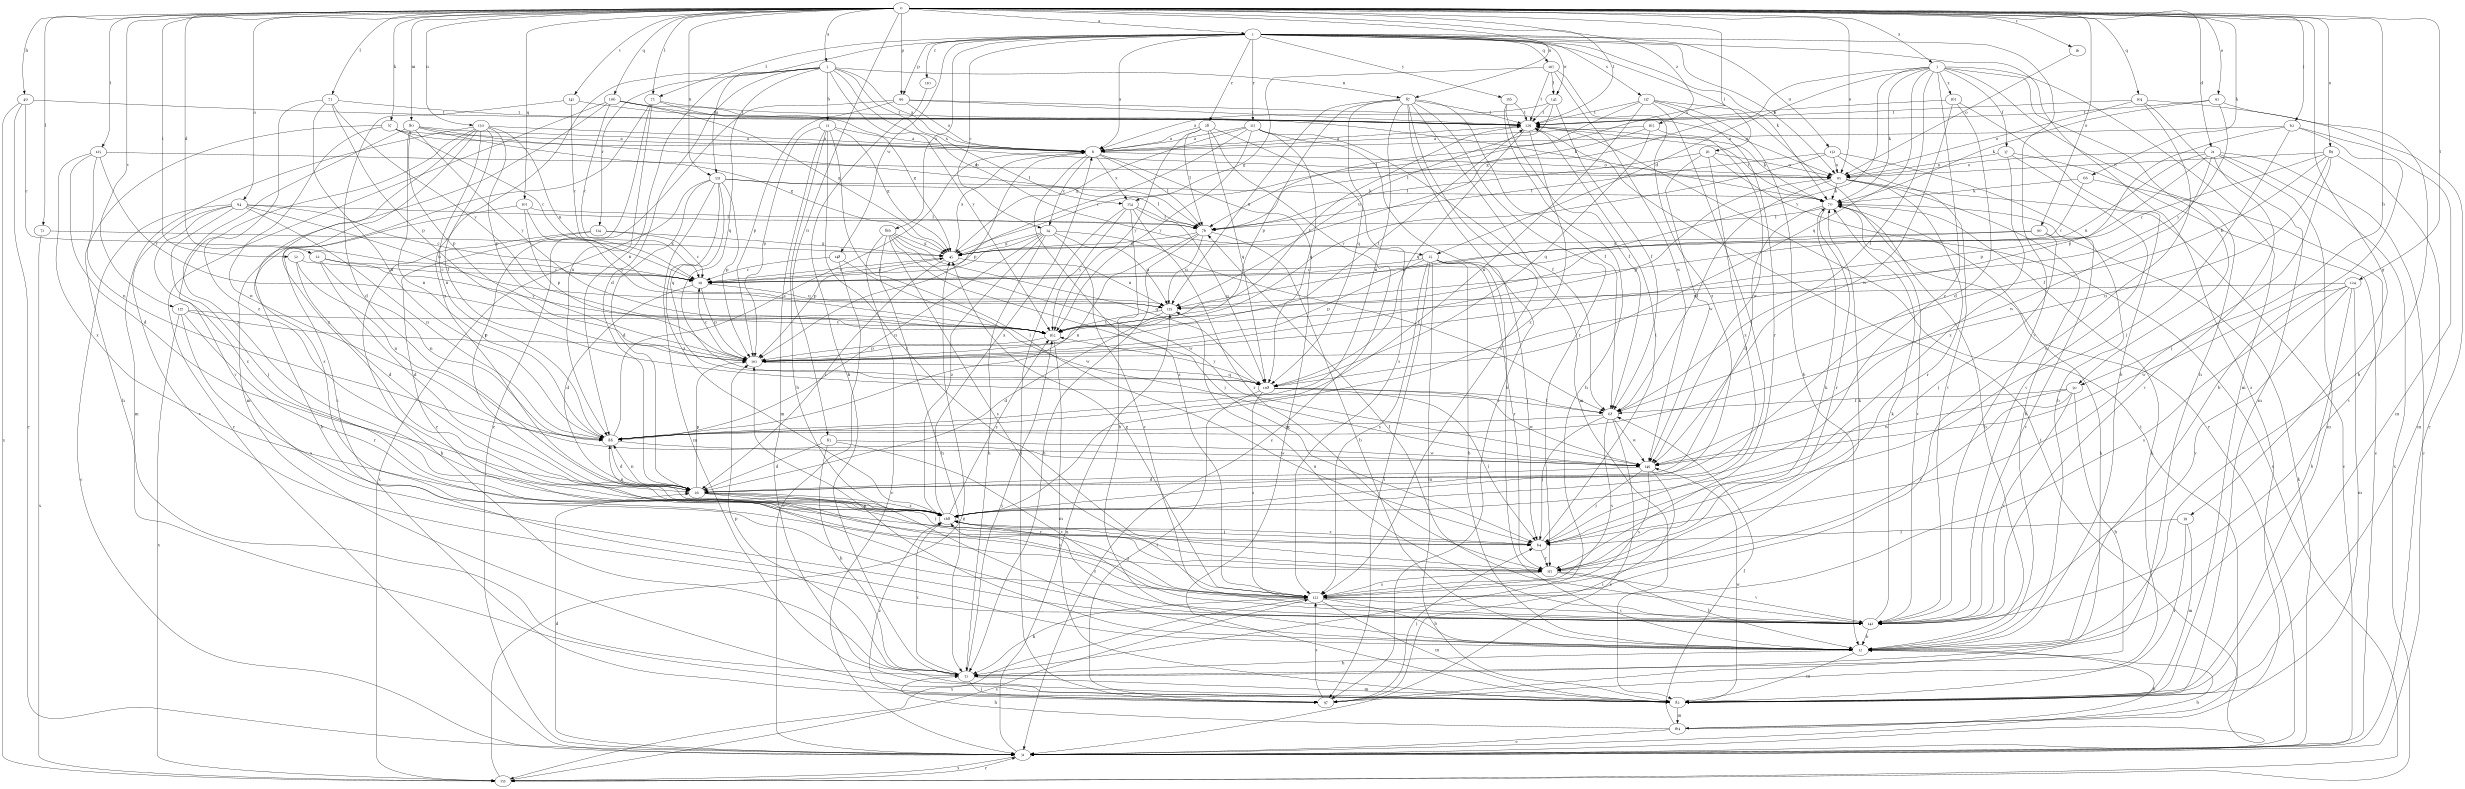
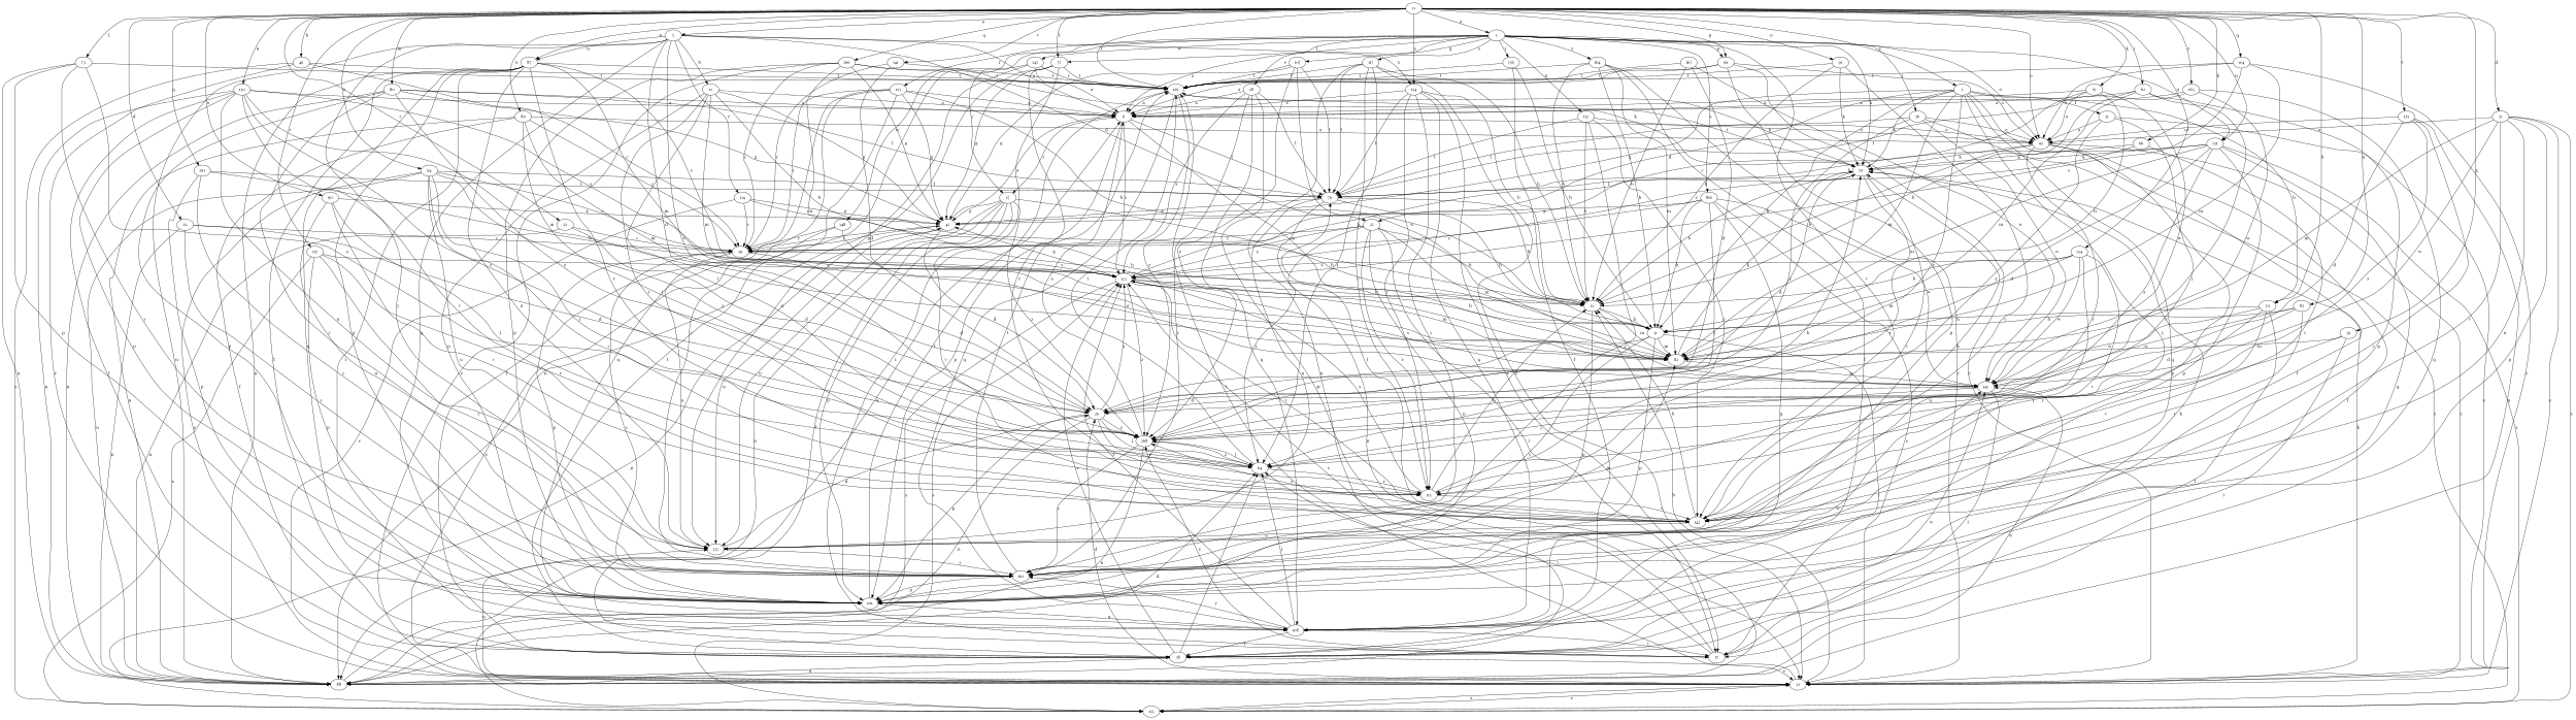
  strict digraph {
    fontname="Playfair Display"
    node [fontname="Playfair Display"]
    edge [fontname="Playfair Display"]
    0
    1
    3
    5
-   16
    21
    22
    39
    49
    50
    52
    62
    66
    67
-   71
    73
    75
    80
    83
    87
    89
    90
    91
    94
    95
    99
    103
    104
    106
    124
    125
    129
    130
-   131 [label=531]
+   131
    137
    141
    154
    163
    6
-   17 [label=14]
+   17
    28
    56
    70
    107
-   110
    113
    n47 [label=816]
    117
    132
    142
    145
    148
    156
    164
    25
    37
-   38 [label=68]
+   38
    45
    51
    82
    108
    162
    165
-   168
+   168 [label=268]
    11
    26
    88
    114
    101
    135
    31
    149
    155
    19
    64
-   57 [label=97]
+   57
    115
    12
    76
    122
    0 -> 1 [label=a]
    0 -> 3 [label=a]
    0 -> 5 [label=a]
-   0 -> 16 [label=c]
    0 -> 21 [label=d]
    0 -> 22 [label=d]
    0 -> 39 [label=g]
    0 -> 49 [label=h]
    0 -> 50 [label=h]
    0 -> 52 [label=i]
    0 -> 62 [label=j]
    0 -> 66 [label=k]
    0 -> 67 [label=k]
-   0 -> 71 [label=l]
    0 -> 73 [label=l]
    0 -> 75 [label=l]
    0 -> 80 [label=m]
    0 -> 83 [label=n]
    0 -> 87 [label=n]
    0 -> 89 [label=o]
    0 -> 90 [label=o]
    0 -> 91 [label=o]
    0 -> 94 [label=o]
    0 -> 95 [label=o]
    0 -> 99 [label=p]
    0 -> 103 [label=q]
    0 -> 104 [label=q]
    0 -> 106 [label=q]
    0 -> 124 [label=t]
    0 -> 125 [label=t]
    0 -> 129 [label=t]
    0 -> 130 [label=u]
    0 -> 131 [label=u]
    0 -> 137 [label=v]
    0 -> 141 [label=v]
    0 -> 154 [label=x]
    0 -> 163 [label=z]
    1 -> 75 [label=l]
    1 -> 95 [label=o]
    1 -> 99 [label=p]
    1 -> 131 [label=u]
    1 -> 6 [label=a]
    1 -> 17 [label=c]
    1 -> 28 [label=e]
    1 -> 56 [label=i]
    1 -> 70 [label=k]
    1 -> 107 [label=q]
-   1 -> 110 [label=r]
    1 -> 113 [label=r]
    1 -> n47 [label=s]
    1 -> 117 [label=s]
    1 -> 132 [label=u]
    1 -> 142 [label=v]
    1 -> 145 [label=w]
    1 -> 148 [label=w]
    1 -> 156 [label=y]
    1 -> 164 [label=z]
    3 -> 50 [label=h]
    3 -> 70 [label=k]
    3 -> 25 [label=d]
    3 -> 37 [label=f]
    3 -> 38 [label=f]
    3 -> 45 [label=g]
    3 -> 51 [label=h]
    3 -> 82 [label=m]
    3 -> 108 [label=q]
    3 -> 162 [label=y]
-   3 -> 165 [label=z]
    3 -> 168 [label=z]
    5 -> 87 [label=n]
    5 -> 154 [label=x]
    5 -> 6 [label=a]
    5 -> 25 [label=d]
    5 -> 108 [label=q]
    5 -> 162 [label=y]
    5 -> 168 [label=z]
    5 -> 11 [label=b]
    5 -> 26 [label=d]
    5 -> 88 [label=n]
    5 -> 114 [label=r]
-   16 -> 95 [label=o]
    21 -> 95 [label=o]
    21 -> 142 [label=v]
    21 -> 82 [label=m]
    21 -> 101 [label=p]
    21 -> 135 [label=u]
    21 -> 31 [label=e]
    21 -> 149 [label=w]
    21 -> 155 [label=x]
    22 -> 162 [label=y]
    22 -> 26 [label=d]
    22 -> 88 [label=n]
    22 -> 19 [label=c]
    39 -> 82 [label=m]
    39 -> 64 [label=j]
    39 -> 57 [label=i]
    49 -> 129 [label=t]
    49 -> 31 [label=e]
    49 -> 155 [label=x]
    49 -> 19 [label=c]
    50 -> 142 [label=v]
    50 -> 38 [label=f]
    50 -> 51 [label=h]
    50 -> 149 [label=w]
    50 -> 115 [label=r]
    52 -> 26 [label=d]
    52 -> 88 [label=n]
    52 -> 19 [label=c]
    62 -> 6 [label=a]
    62 -> 82 [label=m]
    62 -> 101 [label=p]
    62 -> 64 [label=j]
    62 -> 12 [label=b]
    66 -> 70 [label=k]
    66 -> 142 [label=v]
    66 -> 19 [label=c]
    67 -> 95 [label=o]
    67 -> 6 [label=a]
    67 -> 51 [label=h]
    67 -> 149 [label=w]
    67 -> 19 [label=c]
-   71 -> 45 [label=g]
-   71 -> 155 [label=x]
    73 -> 129 [label=t]
    73 -> 162 [label=y]
    73 -> 168 [label=z]
    73 -> 88 [label=n]
    73 -> 101 [label=p]
    75 -> 129 [label=t]
    75 -> 45 [label=g]
    75 -> 88 [label=n]
    75 -> 57 [label=i]
    75 -> 115 [label=r]
    80 -> 6 [label=a]
    80 -> 45 [label=g]
    80 -> 162 [label=y]
    80 -> 168 [label=z]
    80 -> 88 [label=n]
    80 -> 101 [label=p]
    80 -> 76 [label=l]
    83 -> 142 [label=v]
    83 -> 51 [label=h]
    83 -> 26 [label=d]
    83 -> 149 [label=w]
    87 -> 129 [label=t]
    87 -> 38 [label=f]
    87 -> 82 [label=m]
    87 -> 108 [label=q]
    87 -> 88 [label=n]
    87 -> 101 [label=p]
    87 -> 135 [label=u]
    87 -> 57 [label=i]
    87 -> 115 [label=r]
    87 -> 122 [label=s]
    89 -> 95 [label=o]
    89 -> 38 [label=f]
    89 -> 82 [label=m]
    89 -> 88 [label=n]
    89 -> 19 [label=c]
    89 -> 64 [label=j]
    90 -> 142 [label=v]
    90 -> 45 [label=g]
    90 -> 135 [label=u]
    90 -> 64 [label=j]
    91 -> 129 [label=t]
    91 -> 70 [label=k]
    91 -> 162 [label=y]
    91 -> 12 [label=b]
    94 -> 142 [label=v]
    94 -> 168 [label=z]
    94 -> 88 [label=n]
    94 -> 135 [label=u]
    94 -> 31 [label=e]
    94 -> 19 [label=c]
    94 -> 64 [label=j]
    94 -> 76 [label=l]
    95 -> 70 [label=k]
    95 -> 38 [label=f]
    95 -> 101 [label=p]
    95 -> 31 [label=e]
    95 -> 115 [label=r]
    95 -> 12 [label=b]
    99 -> 95 [label=o]
    99 -> 129 [label=t]
    99 -> 6 [label=a]
    99 -> 101 [label=p]
    99 -> 31 [label=e]
    103 -> 162 [label=y]
    103 -> 101 [label=p]
    103 -> 12 [label=b]
    103 -> 76 [label=l]
    104 -> 95 [label=o]
    104 -> 129 [label=t]
    104 -> 82 [label=m]
    104 -> 31 [label=e]
    104 -> 122 [label=s]
    106 -> 129 [label=t]
    106 -> 70 [label=k]
    106 -> 45 [label=g]
    106 -> 82 [label=m]
+   106 -> 101 [label=p]
    106 -> 31 [label=e]
    106 -> 19 [label=c]
    124 -> 142 [label=v]
    124 -> 82 [label=m]
    124 -> 135 [label=u]
    124 -> 149 [label=w]
    124 -> 12 [label=b]
    124 -> 122 [label=s]
    125 -> 95 [label=o]
    125 -> 162 [label=y]
    125 -> 168 [label=z]
    125 -> 26 [label=d]
    125 -> 88 [label=n]
    129 -> 6 [label=a]
    129 -> 70 [label=k]
    129 -> 108 [label=q]
    129 -> 168 [label=z]
    130 -> 6 [label=a]
    130 -> 142 [label=v]
    130 -> 38 [label=f]
    130 -> 82 [label=m]
    130 -> 168 [label=z]
    130 -> 88 [label=n]
    130 -> 101 [label=p]
    130 -> 135 [label=u]
    130 -> 122 [label=s]
    131 -> 70 [label=k]
    131 -> 82 [label=m]
    131 -> 108 [label=q]
    131 -> 168 [label=z]
    131 -> 26 [label=d]
    131 -> 101 [label=p]
    131 -> 155 [label=x]
    131 -> 76 [label=l]
    137 -> 162 [label=y]
    137 -> 101 [label=p]
    137 -> 155 [label=x]
    137 -> 115 [label=r]
    137 -> 122 [label=s]
    141 -> 129 [label=t]
    141 -> 26 [label=d]
    141 -> 19 [label=c]
    154 -> 108 [label=q]
    154 -> 162 [label=y]
    154 -> 57 [label=i]
    154 -> 115 [label=r]
    154 -> 12 [label=b]
    154 -> 76 [label=l]
    163 -> 6 [label=a]
    163 -> 108 [label=q]
    163 -> 149 [label=w]
    163 -> 76 [label=l]
    6 -> 95 [label=o]
-   6 -> 154 [label=x]
+   154 -> 6 [label=x]
    6 -> 17 [label=c]
-   6 -> 82 [label=g]
+   6 -> 82 [label=m]
    6 -> 101 [label=p]
    6 -> 76 [label=l]
    6 -> 122 [label=s]
    17 -> 142 [label=v]
    17 -> 38 [label=f]
    17 -> 45 [label=g]
    17 -> 51 [label=h]
    17 -> 168 [label=z]
    17 -> 88 [label=n]
    17 -> 101 [label=p]
    17 -> 135 [label=u]
    28 -> 6 [label=a]
    28 -> 108 [label=q]
    28 -> 162 [label=y]
    28 -> 31 [label=e]
    28 -> 76 [label=l]
    28 -> 122 [label=s]
    56 -> 95 [label=o]
    56 -> 168 [label=z]
    56 -> 149 [label=w]
    56 -> 155 [label=x]
    56 -> 76 [label=l]
    70 -> 129 [label=t]
    70 -> 142 [label=v]
    70 -> 26 [label=d]
    70 -> 115 [label=r]
    70 -> 12 [label=b]
    70 -> 76 [label=l]
    107 -> 129 [label=t]
    107 -> 45 [label=g]
    107 -> 168 [label=z]
    107 -> 149 [label=w]
-   107 -> 145 [label=l]
-   110 -> 51 [label=h]
+   107 -> 76 [label=l]
    113 -> 6 [label=a]
    113 -> 38 [label=f]
    113 -> 45 [label=g]
    113 -> 108 [label=q]
    113 -> 162 [label=y]
    113 -> 19 [label=c]
    113 -> 12 [label=b]
    n47 -> 45 [label=g]
    n47 -> 51 [label=h]
    n47 -> 108 [label=q]
    n47 -> 31 [label=e]
    n47 -> 149 [label=w]
    n47 -> 64 [label=j]
    n47 -> 122 [label=s]
    117 -> 129 [label=t]
    117 -> 88 [label=n]
    117 -> 31 [label=e]
    117 -> 64 [label=j]
    117 -> 115 [label=r]
    117 -> 12 [label=b]
    117 -> 76 [label=l]
    132 -> 95 [label=o]
    132 -> 142 [label=v]
    132 -> 162 [label=y]
    132 -> 12 [label=b]
    132 -> 76 [label=l]
    142 -> 70 [label=k]
    142 -> 168 [label=z]
    142 -> 135 [label=u]
    142 -> 12 [label=b]
    142 -> 76 [label=l]
    145 -> 129 [label=t]
    145 -> 6 [label=a]
    145 -> 38 [label=f]
    145 -> 135 [label=u]
    148 -> 31 [label=e]
    148 -> 149 [label=w]
    148 -> 19 [label=c]
    156 -> 129 [label=t]
    156 -> 38 [label=f]
    156 -> 51 [label=h]
    164 -> 129 [label=t]
    164 -> 38 [label=f]
    164 -> 51 [label=h]
-   82 -> 164 [label=m]
+   164 -> 82 [label=m]
    164 -> 31 [label=e]
    164 -> 12 [label=b]
    25 -> 82 [label=m]
    25 -> 101 [label=p]
    25 -> 19 [label=c]
    25 -> 64 [label=j]
    25 -> 57 [label=i]
    25 -> 115 [label=r]
    25 -> 12 [label=b]
    25 -> 122 [label=s]
    37 -> 95 [label=o]
    37 -> 142 [label=v]
    37 -> 168 [label=z]
    37 -> 31 [label=e]
    38 -> 88 [label=n]
    38 -> 31 [label=e]
    38 -> 149 [label=w]
    38 -> 64 [label=j]
    38 -> 122 [label=s]
    45 -> 6 [label=a]
-   45 -> 26 [label=i]
+   45 -> 26 [label=d]
    45 -> 135 [label=u]
    45 -> 19 [label=c]
    51 -> 82 [label=m]
    51 -> 162 [label=y]
    51 -> 168 [label=z]
    51 -> 101 [label=p]
    51 -> 57 [label=i]
    82 -> 70 [label=k]
    82 -> 149 [label=w]
    108 -> 38 [label=f]
    108 -> 162 [label=y]
    108 -> 149 [label=w]
    108 -> 64 [label=j]
    108 -> 57 [label=i]
    108 -> 122 [label=s]
    162 -> 129 [label=t]
    162 -> 82 [label=m]
    162 -> 101 [label=p]
    165 -> 129 [label=t]
    165 -> 26 [label=d]
    165 -> 149 [label=w]
    165 -> 12 [label=b]
    168 -> 6 [label=a]
    168 -> 162 [label=y]
    168 -> 88 [label=n]
    168 -> 64 [label=j]
    11 -> 6 [label=a]
    11 -> 45 [label=g]
    11 -> 82 [label=m]
    11 -> 101 [label=p]
    11 -> 64 [label=j]
    11 -> 115 [label=r]
    11 -> 12 [label=b]
    26 -> 168 [label=z]
    26 -> 88 [label=n]
    26 -> 101 [label=p]
    26 -> 64 [label=j]
    26 -> 115 [label=r]
    26 -> 122 [label=s]
    88 -> 6 [label=a]
-   88 -> 26 [label=d]
+   88 -> 64 [label=d]
    88 -> 149 [label=w]
    114 -> 45 [label=g]
    114 -> 51 [label=h]
-   114 -> 142 [label=e]
+   114 -> 31 [label=e]
    114 -> 19 [label=c]
    101 -> 129 [label=t]
    101 -> 108 [label=q]
    101 -> 19 [label=c]
    135 -> 162 [label=y]
    135 -> 26 [label=d]
    31 -> 129 [label=t]
    31 -> 70 [label=k]
    31 -> 26 [label=d]
    31 -> 135 [label=u]
    31 -> 155 [label=x]
    31 -> 12 [label=b]
    149 -> 26 [label=d]
    149 -> 64 [label=j]
    149 -> 57 [label=i]
    149 -> 122 [label=s]
    155 -> 45 [label=g]
    155 -> 31 [label=e]
    155 -> 122 [label=s]
    19 -> 45 [label=g]
    19 -> 26 [label=d]
    19 -> 101 [label=p]
    19 -> 135 [label=u]
+   19 -> 122 [label=s]
    64 -> 129 [label=t]
    64 -> 168 [label=z]
    64 -> 115 [label=r]
    57 -> 70 [label=k]
    57 -> 168 [label=z]
    57 -> 64 [label=j]
    57 -> 122 [label=s]
    115 -> 70 [label=k]
    115 -> 142 [label=v]
    115 -> 12 [label=b]
    115 -> 122 [label=s]
    12 -> 51 [label=h]
    12 -> 82 [label=m]
    12 -> 101 [label=p]
    76 -> 45 [label=g]
    76 -> 51 [label=h]
    76 -> 88 [label=n]
    76 -> 135 [label=u]
    76 -> 12 [label=b]
    122 -> 70 [label=k]
    122 -> 142 [label=v]
    122 -> 45 [label=g]
    122 -> 51 [label=h]
    122 -> 82 [label=m]
    122 -> 168 [label=z]
    122 -> 155 [label=x]
    122 -> 12 [label=b]
  }
